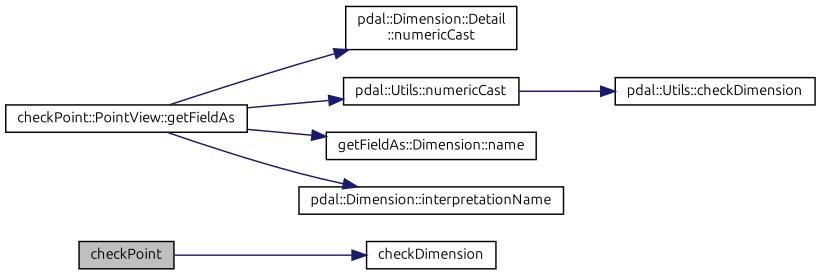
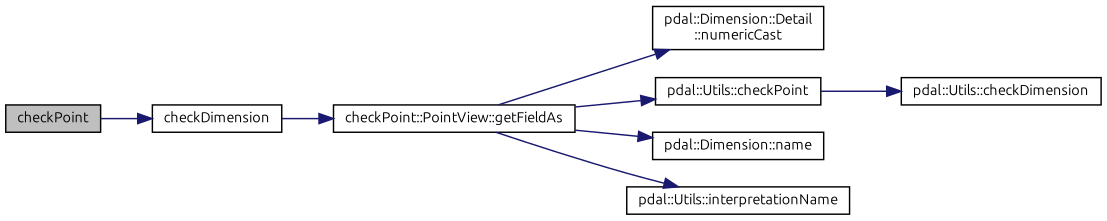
  digraph {
    fontname=Ubuntu
    rankdir=LR
    node [color=black fillcolor=white fontname=Ubuntu fontsize=10 shape=record style=filled]
    edge [color=midnightblue fontname=Ubuntu fontsize=10 labelfontname=Helvetica labelfontsize=10 style=solid]
    n1 [fillcolor=grey75 fontcolor=black height=0.2 label=checkPoint width=0.4]
    n2 [height=0.2 label=checkDimension width=0.4]
    n3 [height=0.2 label="checkPoint::PointView::getFieldAs" width=0.4]
    n4 [height=0.2 label="pdal::Dimension::Detail\l::numericCast" width=0.4]
-   n5 [height=0.2 label="pdal::Utils::numericCast" width=0.4]
-   n6 [height=0.2 label="getFieldAs::Dimension::name" width=0.4]
-   n7 [height=0.2 label="pdal::Dimension::interpretationName" width=0.4]
+   n5 [height=0.2 label="pdal::Utils::checkPoint" width=0.4]
+   n6 [height=0.2 label="pdal::Dimension::name" width=0.4]
+   n7 [height=0.2 label="pdal::Utils::interpretationName" width=0.4]
    n8 [height=0.2 label="pdal::Utils::checkDimension" width=0.4]
    n1 -> n2
+   n2 -> n3
    n3 -> n4
    n3 -> n5
    n3 -> n6
    n3 -> n7
    n5 -> n8
  }
